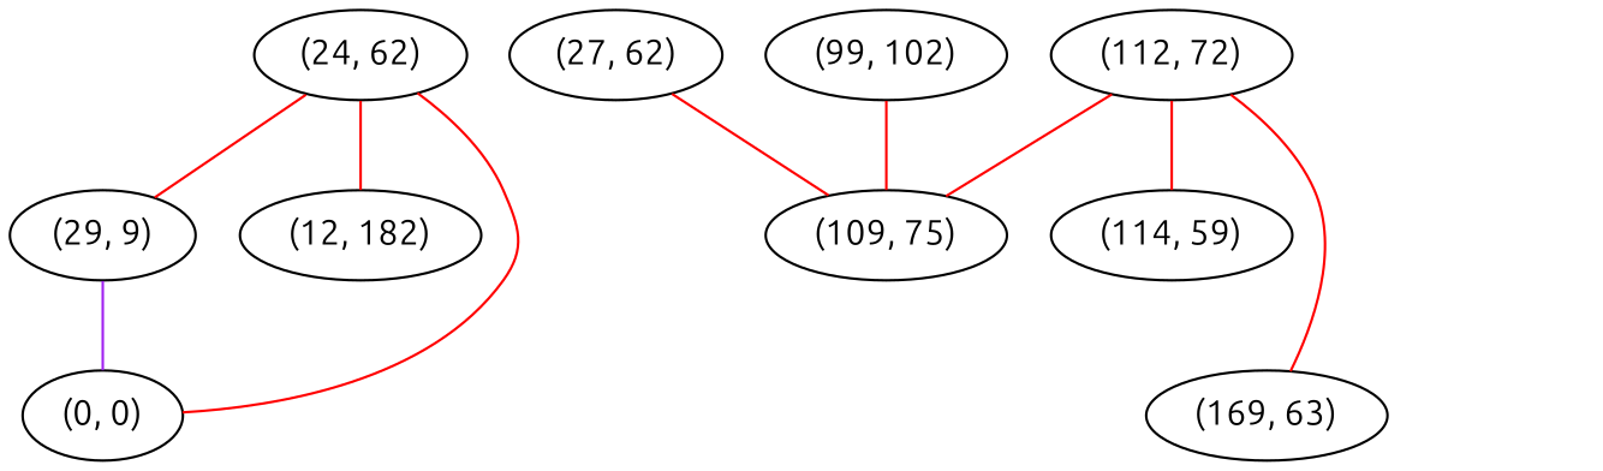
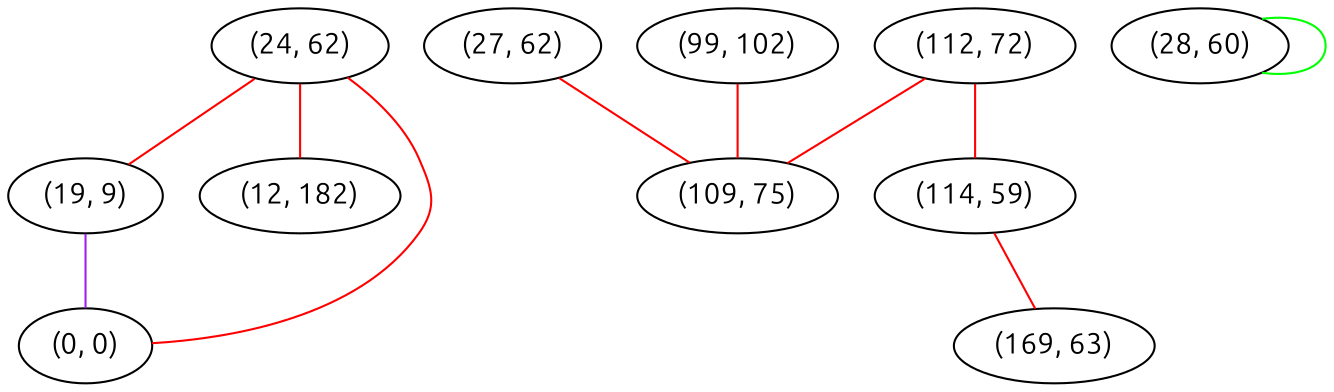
  graph {
    fontname=Ubuntu
    node [fontname=Ubuntu]
    edge [color=red fontname=Ubuntu weight=1]
    "(24, 62)"
-   "(29, 9)"
+   "(29, 9)" [label="(19, 9)"]
    n3 [label="(12, 182)"]
    "(0, 0)"
    n5 [label="(109, 75)"]
    "(27, 62)"
    "(112, 72)"
    "(114, 59)"
    n9 [label="(169, 63)"]
+   "(28, 60)"
    "(99, 102)"
    "(24, 62)" -- "(29, 9)"
    "(24, 62)" -- n3
    "(24, 62)" -- "(0, 0)"
    "(29, 9)" -- "(0, 0)" [color=purple weight=4]
    "(27, 62)" -- n5
    "(112, 72)" -- n5
    "(112, 72)" -- "(114, 59)"
-   "(112, 72)" -- n9
+   "(114, 59)" -- n9
+   "(28, 60)" -- "(28, 60)" [color=green weight=2]
    "(99, 102)" -- n5
  }
